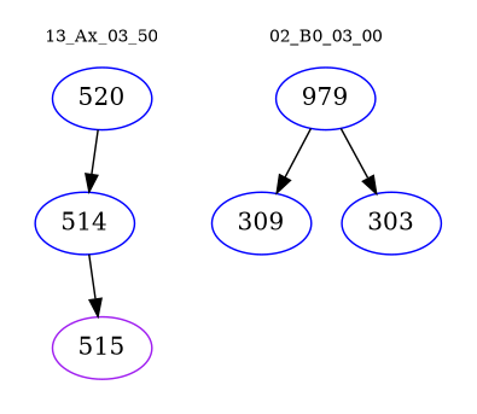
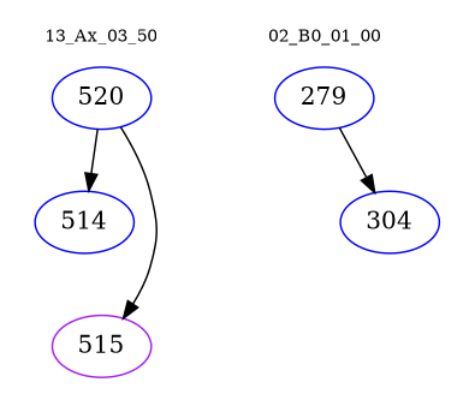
  digraph {
    node [color=blue]
    edge [color=black]
    n1 [label=514]
    n2 [color=purple label=515]
    n3 [label=520]
-   n4 [label=979]
-   n5 [label=309]
-   n6 [label=303]
+   n4 [label=279]
+   n6 [label=304]
    subgraph cluster_1 {
      color=white
      fontsize=10
      label="13_Ax_03_50"
      n1
      n2
      n3
    }
    subgraph cluster_2 {
      color=white
      fontsize=10
-     label="02_B0_03_00"
+     label="02_B0_01_00"
      n4
-     n5
      n6
    }
-   n1 -> n2
+   n3 -> n2
    n3 -> n1
-   n4 -> n5
    n4 -> n6
  }
